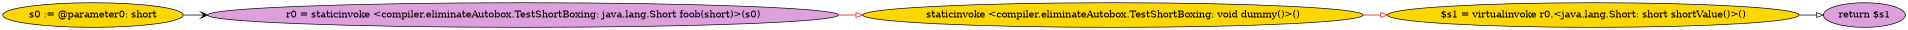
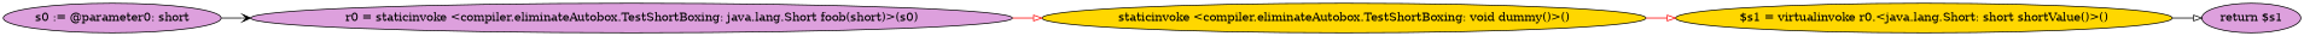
  digraph {
    rankdir=LR
    node [style=filled fillcolor=gold]
    edge [color=black arrowhead=onormal]
-   "s0 := @parameter0: short"
+   "s0 := @parameter0: short" [fillcolor=plum]
    "r0 = staticinvoke <compiler.eliminateAutobox.TestShortBoxing: java.lang.Short foob(short)>(s0)" [fillcolor=plum]
    "staticinvoke <compiler.eliminateAutobox.TestShortBoxing: void dummy()>()"
    "$s1 = virtualinvoke r0.<java.lang.Short: short shortValue()>()"
    "return $s1" [fillcolor=plum]
    "s0 := @parameter0: short" -> "r0 = staticinvoke <compiler.eliminateAutobox.TestShortBoxing: java.lang.Short foob(short)>(s0)" [arrowhead=vee]
    "r0 = staticinvoke <compiler.eliminateAutobox.TestShortBoxing: java.lang.Short foob(short)>(s0)" -> "staticinvoke <compiler.eliminateAutobox.TestShortBoxing: void dummy()>()" [color=red]
    "staticinvoke <compiler.eliminateAutobox.TestShortBoxing: void dummy()>()" -> "$s1 = virtualinvoke r0.<java.lang.Short: short shortValue()>()" [color=red]
    "$s1 = virtualinvoke r0.<java.lang.Short: short shortValue()>()" -> "return $s1"
  }
